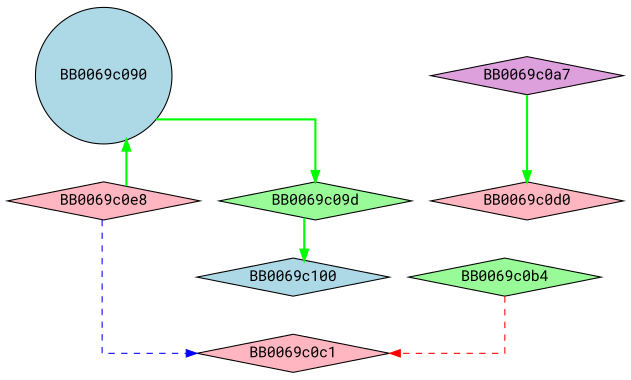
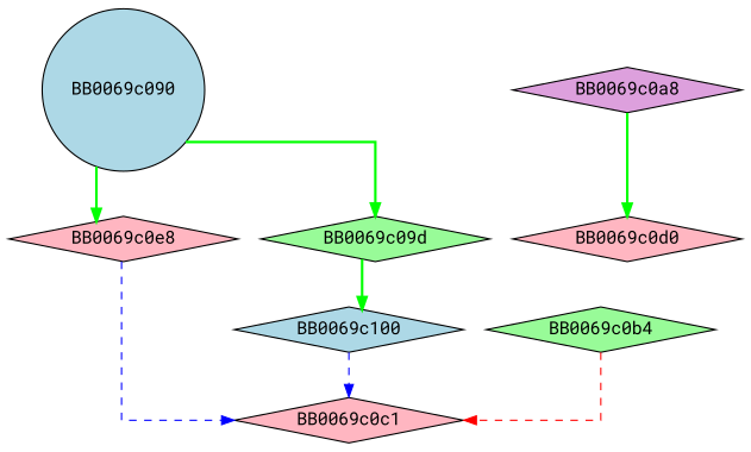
  digraph {
    fontname="Roboto Mono"
    splines=ortho
    node [fillcolor=lightpink fontname="Roboto Mono" shape=diamond style=filled]
    edge [color=green fontname="Roboto Mono" style=bold]
    BB0069c090 [fillcolor=lightblue shape=circle]
    BB0069c0e8
    BB0069c09d [fillcolor=palegreen]
    BB0069c0c1
    BB0069c100 [fillcolor=lightblue]
-   BB0069c0a8 [fillcolor=plum label=BB0069c0a7]
+   BB0069c0a8 [fillcolor=plum]
    BB0069c0d0
    BB0069c0b4 [fillcolor=palegreen]
-   BB0069c0e8 -> BB0069c090
+   BB0069c090 -> BB0069c0e8
    BB0069c090 -> BB0069c09d
    BB0069c0e8 -> BB0069c0c1 [color=blue style=dashed]
    BB0069c09d -> BB0069c100
+   BB0069c100 -> BB0069c0c1 [color=blue style=dashed]
    BB0069c0a8 -> BB0069c0d0
    BB0069c0b4 -> BB0069c0c1 [color=red style=dashed]
  }
